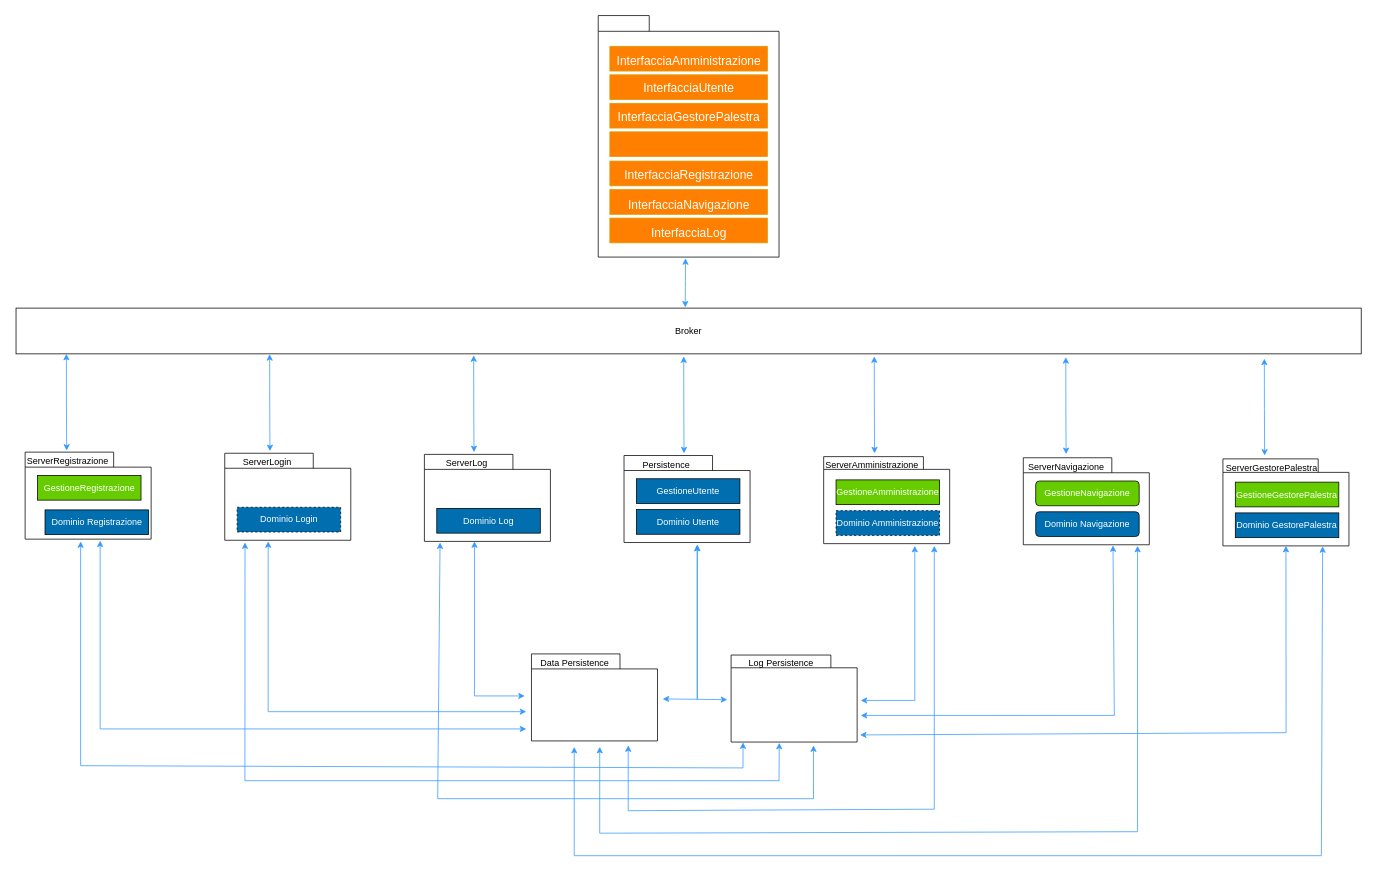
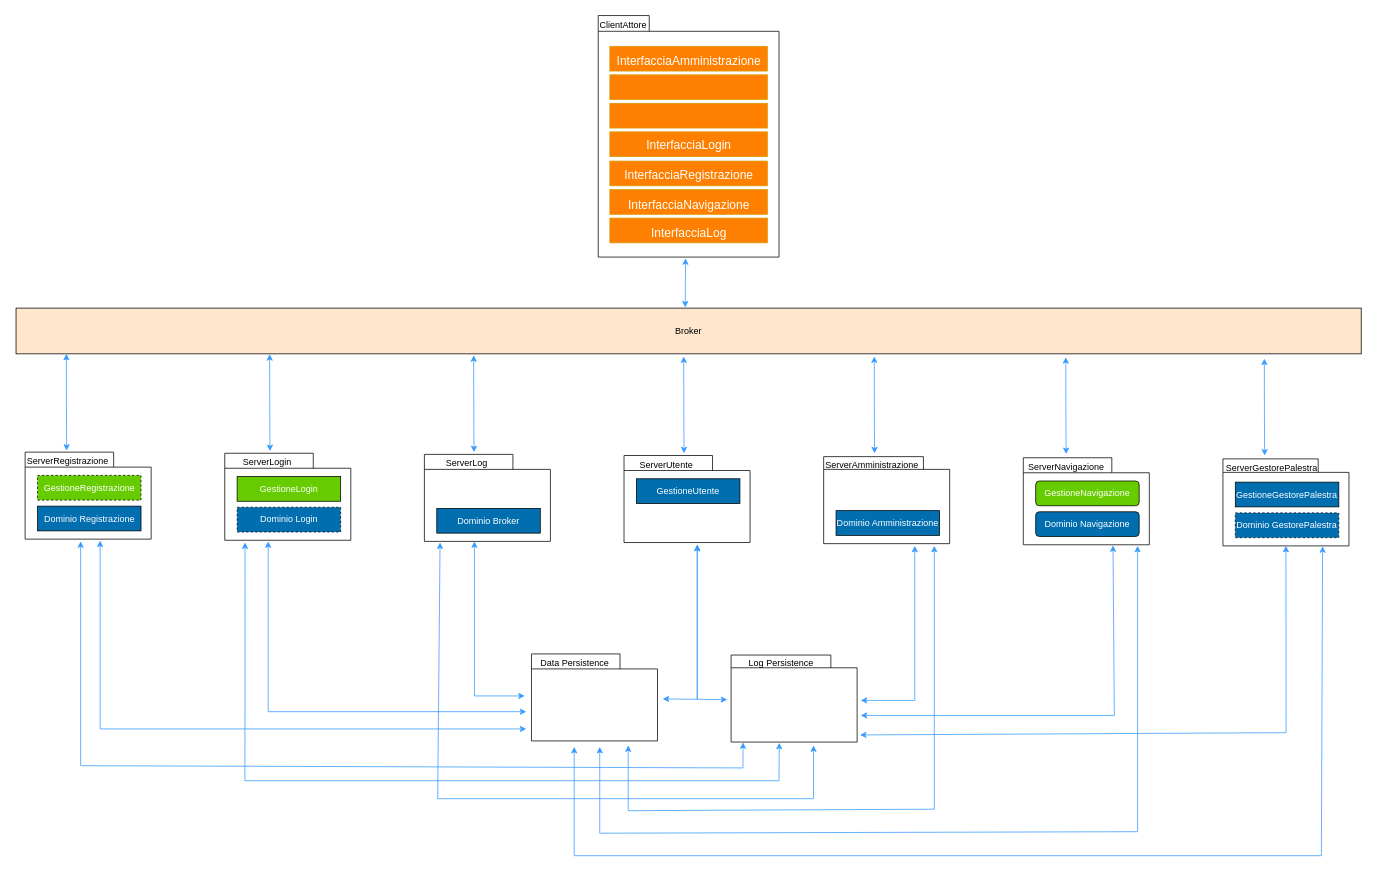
  <mxCell id="0" />
  <mxCell id="1" parent="0" />
  <mxCell id="2" value="" style="shape=folder;fontStyle=1;spacingTop=10;tabWidth=68;tabHeight=21;tabPosition=left;html=1;whiteSpace=wrap;" vertex="1" parent="1"><mxGeometry x="797" y="20" width="241" height="322" as="geometry" /></mxCell>
+ <mxCell id="3" value="ClientAttore" style="text;strokeColor=none;fillColor=none;html=1;align=center;verticalAlign=middle;whiteSpace=wrap;rounded=0;fontSize=12;" vertex="1" parent="1"><mxGeometry x="799" y="20" width="63" height="25" as="geometry" /></mxCell>
  <mxCell id="4" value="" style="rounded=0;whiteSpace=wrap;html=1;fillColor=#FF8000;strokeColor=#d79b00;" vertex="1" parent="1"><mxGeometry x="812.5" y="61" width="210" height="33" as="geometry" /></mxCell>
  <mxCell id="5" value="InterfacciaAmministrazione" style="text;html=1;align=center;verticalAlign=middle;whiteSpace=wrap;rounded=0;fontSize=16;fontColor=#ffffff;" vertex="1" parent="1"><mxGeometry x="878.75" y="66" width="77.5" height="30" as="geometry" /></mxCell>
  <mxCell id="6" value="" style="rounded=0;whiteSpace=wrap;html=1;fillColor=#FF8000;strokeColor=#d79b00;" vertex="1" parent="1"><mxGeometry x="812.5" y="99" width="210" height="33" as="geometry" /></mxCell>
- <mxCell id="7" value="InterfacciaUtente" style="text;html=1;align=center;verticalAlign=middle;whiteSpace=wrap;rounded=0;fontSize=16;fontColor=#ffffff;" vertex="1" parent="1"><mxGeometry x="878.75" y="100.5" width="77.5" height="30" as="geometry" /></mxCell>
  <mxCell id="8" value="" style="rounded=0;whiteSpace=wrap;html=1;fillColor=#FF8000;strokeColor=#d79b00;" vertex="1" parent="1"><mxGeometry x="812.5" y="137" width="210" height="33" as="geometry" /></mxCell>
- <mxCell id="9" value="InterfacciaGestorePalestra" style="text;html=1;align=center;verticalAlign=middle;whiteSpace=wrap;rounded=0;fontSize=16;fontColor=#ffffff;" vertex="1" parent="1"><mxGeometry x="878.75" y="140" width="77.5" height="30" as="geometry" /></mxCell>
  <mxCell id="10" value="" style="rounded=0;whiteSpace=wrap;html=1;fillColor=#FF8000;strokeColor=#d79b00;" vertex="1" parent="1"><mxGeometry x="812.5" y="175" width="210" height="33" as="geometry" /></mxCell>
  <mxCell id="11" value="InterfacciaRegistrazione" style="text;html=1;align=center;verticalAlign=middle;whiteSpace=wrap;rounded=0;fontSize=16;fontColor=#ffffff;" vertex="1" parent="1"><mxGeometry x="869.5" y="285" width="77.5" height="30" as="geometry" /></mxCell>
+ <mxCell id="12" value="InterfacciaLogin" style="text;html=1;align=center;verticalAlign=middle;whiteSpace=wrap;rounded=0;fontSize=16;fontColor=#ffffff;" vertex="1" parent="1"><mxGeometry x="878.75" y="176.5" width="77.5" height="30" as="geometry" /></mxCell>
  <mxCell id="13" value="" style="rounded=0;whiteSpace=wrap;html=1;fillColor=#FF8000;strokeColor=#d79b00;" vertex="1" parent="1"><mxGeometry x="812.5" y="214" width="210" height="33" as="geometry" /></mxCell>
  <mxCell id="14" value="InterfacciaRegistrazione" style="text;html=1;align=center;verticalAlign=middle;whiteSpace=wrap;rounded=0;fontSize=16;fontColor=#ffffff;" vertex="1" parent="1"><mxGeometry x="878.75" y="217" width="77.5" height="30" as="geometry" /></mxCell>
  <mxCell id="15" value="" style="rounded=0;whiteSpace=wrap;html=1;fillColor=#FF8000;strokeColor=#d79b00;" vertex="1" parent="1"><mxGeometry x="812.5" y="252" width="210" height="33" as="geometry" /></mxCell>
  <mxCell id="16" value="InterfacciaNavigazione" style="text;html=1;align=center;verticalAlign=middle;whiteSpace=wrap;rounded=0;fontSize=16;fontColor=#ffffff;" vertex="1" parent="1"><mxGeometry x="878.75" y="257" width="77.5" height="30" as="geometry" /></mxCell>
  <mxCell id="17" value="" style="rounded=0;whiteSpace=wrap;html=1;fillColor=#FF8000;strokeColor=#d79b00;" vertex="1" parent="1"><mxGeometry x="812.5" y="290" width="210" height="33" as="geometry" /></mxCell>
  <mxCell id="18" value="&lt;div&gt;InterfacciaLog&lt;/div&gt;" style="text;html=1;align=center;verticalAlign=middle;whiteSpace=wrap;rounded=0;fontSize=16;fontColor=#ffffff;" vertex="1" parent="1"><mxGeometry x="878.75" y="295" width="77.5" height="30" as="geometry" /></mxCell>
- <mxCell id="19" value="Broker" style="html=1;whiteSpace=wrap;" vertex="1" parent="1"><mxGeometry x="20.87" y="410" width="1793.25" height="61" as="geometry" /></mxCell>
+ <mxCell id="19" value="Broker" style="html=1;whiteSpace=wrap;fillColor=#ffe6cc;" vertex="1" parent="1"><mxGeometry x="20.87" y="410" width="1793.25" height="61" as="geometry" /></mxCell>
  <mxCell id="20" value="" style="shape=folder;fontStyle=1;spacingTop=10;tabWidth=118;tabHeight=20;tabPosition=left;html=1;whiteSpace=wrap;" vertex="1" parent="1"><mxGeometry x="33" y="602" width="168" height="116" as="geometry" /></mxCell>
  <mxCell id="21" value="ServerRegistrazione" style="text;strokeColor=none;fillColor=none;html=1;align=center;verticalAlign=middle;whiteSpace=wrap;rounded=0;fontSize=12;" vertex="1" parent="1"><mxGeometry x="60" y="599" width="60" height="30" as="geometry" /></mxCell>
- <mxCell id="22" value="GestioneRegistrazione" style="html=1;whiteSpace=wrap;fillColor=#66CC00;fontColor=#FFFFFF;" vertex="1" parent="1"><mxGeometry x="49.5" y="633" width="138" height="33" as="geometry" /></mxCell>
- <mxCell id="23" value="Dominio Registrazione" style="html=1;whiteSpace=wrap;fillColor=#006eaf;fontColor=#ffffff;" vertex="1" parent="1"><mxGeometry x="59.5" y="679" width="138" height="33" as="geometry" /></mxCell>
+ <mxCell id="22" value="GestioneRegistrazione" style="html=1;whiteSpace=wrap;fillColor=#66CC00;fontColor=#FFFFFF;dashed=1;" vertex="1" parent="1"><mxGeometry x="49.5" y="633" width="138" height="33" as="geometry" /></mxCell>
+ <mxCell id="23" value="Dominio Registrazione" style="html=1;whiteSpace=wrap;fillColor=#006eaf;fontColor=#ffffff;" vertex="1" parent="1"><mxGeometry x="49.5" y="674" width="138" height="33" as="geometry" /></mxCell>
  <mxCell id="24" value="" style="shape=folder;fontStyle=1;spacingTop=10;tabWidth=118;tabHeight=20;tabPosition=left;html=1;whiteSpace=wrap;" vertex="1" parent="1"><mxGeometry x="299.13" y="603.5" width="168" height="116" as="geometry" /></mxCell>
  <mxCell id="25" value="ServerLogin" style="text;strokeColor=none;fillColor=none;html=1;align=center;verticalAlign=middle;whiteSpace=wrap;rounded=0;fontSize=12;" vertex="1" parent="1"><mxGeometry x="326.13" y="600.5" width="60" height="30" as="geometry" /></mxCell>
+ <mxCell id="26" value="GestioneLogin" style="html=1;whiteSpace=wrap;fillColor=#66CC00;fontColor=#FFFFFF;" vertex="1" parent="1"><mxGeometry x="315.63" y="634.5" width="138" height="33" as="geometry" /></mxCell>
  <mxCell id="27" value="Dominio Login" style="html=1;whiteSpace=wrap;fillColor=#006eaf;fontColor=#ffffff;dashed=1;" vertex="1" parent="1"><mxGeometry x="315.63" y="675.5" width="138" height="33" as="geometry" /></mxCell>
  <mxCell id="28" value="" style="shape=folder;fontStyle=1;spacingTop=10;tabWidth=118;tabHeight=20;tabPosition=left;html=1;whiteSpace=wrap;" vertex="1" parent="1"><mxGeometry x="565.26" y="605" width="168" height="116" as="geometry" /></mxCell>
  <mxCell id="29" value="ServerLog" style="text;strokeColor=none;fillColor=none;html=1;align=center;verticalAlign=middle;whiteSpace=wrap;rounded=0;fontSize=12;" vertex="1" parent="1"><mxGeometry x="592.26" y="602" width="60" height="30" as="geometry" /></mxCell>
- <mxCell id="30" value="Dominio Log" style="html=1;whiteSpace=wrap;fillColor=#006eaf;fontColor=#ffffff;" vertex="1" parent="1"><mxGeometry x="581.76" y="677" width="138" height="33" as="geometry" /></mxCell>
+ <mxCell id="30" value="Dominio Broker" style="html=1;whiteSpace=wrap;fillColor=#006eaf;fontColor=#ffffff;" vertex="1" parent="1"><mxGeometry x="581.76" y="677" width="138" height="33" as="geometry" /></mxCell>
  <mxCell id="31" value="" style="shape=folder;fontStyle=1;spacingTop=10;tabWidth=118;tabHeight=20;tabPosition=left;html=1;whiteSpace=wrap;" vertex="1" parent="1"><mxGeometry x="831.39" y="606.5" width="168" height="116" as="geometry" /></mxCell>
  <mxCell id="32" style="edgeStyle=none;curved=1;rounded=0;orthogonalLoop=1;jettySize=auto;html=1;exitX=0.5;exitY=0;exitDx=0;exitDy=0;fontSize=12;startArrow=classic;startFill=1;strokeColor=#3399FF;" edge="1" parent="1"><mxGeometry relative="1" as="geometry"><mxPoint x="911" y="474.5" as="targetPoint" /><mxPoint x="911.39" y="603.5" as="sourcePoint" /><Array as="points"><mxPoint x="911" y="543" /></Array></mxGeometry></mxCell>
- <mxCell id="33" value="Persistence" style="text;strokeColor=none;fillColor=none;html=1;align=center;verticalAlign=middle;whiteSpace=wrap;rounded=0;fontSize=12;" vertex="1" parent="1"><mxGeometry x="858.39" y="603.5" width="60" height="30" as="geometry" /></mxCell>
+ <mxCell id="33" value="ServerUtente" style="text;strokeColor=none;fillColor=none;html=1;align=center;verticalAlign=middle;whiteSpace=wrap;rounded=0;fontSize=12;" vertex="1" parent="1"><mxGeometry x="858.39" y="603.5" width="60" height="30" as="geometry" /></mxCell>
  <mxCell id="34" value="GestioneUtente" style="html=1;whiteSpace=wrap;fillColor=#006eaf;fontColor=#FFFFFF;" vertex="1" parent="1"><mxGeometry x="847.89" y="637.5" width="138" height="33" as="geometry" /></mxCell>
- <mxCell id="35" value="Dominio Utente" style="html=1;whiteSpace=wrap;fillColor=#006eaf;fontColor=#ffffff;" vertex="1" parent="1"><mxGeometry x="847.89" y="678.5" width="138" height="33" as="geometry" /></mxCell>
  <mxCell id="36" value="" style="shape=folder;fontStyle=1;spacingTop=10;tabWidth=133;tabHeight=17;tabPosition=left;html=1;whiteSpace=wrap;" vertex="1" parent="1"><mxGeometry x="1097.52" y="608" width="168" height="116" as="geometry" /></mxCell>
  <mxCell id="37" value="ServerAmministrazione" style="text;strokeColor=none;fillColor=none;html=1;align=center;verticalAlign=middle;whiteSpace=wrap;rounded=0;fontSize=12;" vertex="1" parent="1"><mxGeometry x="1132.13" y="604.5" width="60" height="30" as="geometry" /></mxCell>
- <mxCell id="38" value="GestioneAmministrazione" style="html=1;whiteSpace=wrap;fillColor=#66CC00;fontColor=#FFFFFF;" vertex="1" parent="1"><mxGeometry x="1114.02" y="639" width="138" height="33" as="geometry" /></mxCell>
- <mxCell id="39" value="Dominio Amministrazione" style="html=1;whiteSpace=wrap;fillColor=#006eaf;fontColor=#ffffff;dashed=1;" vertex="1" parent="1"><mxGeometry x="1114.02" y="680" width="138" height="33" as="geometry" /></mxCell>
+ <mxCell id="39" value="Dominio Amministrazione" style="html=1;whiteSpace=wrap;fillColor=#006eaf;fontColor=#ffffff;" vertex="1" parent="1"><mxGeometry x="1114.02" y="680" width="138" height="33" as="geometry" /></mxCell>
  <mxCell id="40" value="" style="shape=folder;fontStyle=1;spacingTop=10;tabWidth=118;tabHeight=20;tabPosition=left;html=1;whiteSpace=wrap;" vertex="1" parent="1"><mxGeometry x="1363.65" y="609.5" width="168" height="116" as="geometry" /></mxCell>
  <mxCell id="41" value="ServerNavigazione" style="text;strokeColor=none;fillColor=none;html=1;align=center;verticalAlign=middle;whiteSpace=wrap;rounded=0;fontSize=12;" vertex="1" parent="1"><mxGeometry x="1390.65" y="606.5" width="60" height="30" as="geometry" /></mxCell>
  <mxCell id="42" value="GestioneNavigazione" style="html=1;whiteSpace=wrap;fillColor=#66CC00;fontColor=#FFFFFF;rounded=1;" vertex="1" parent="1"><mxGeometry x="1380.15" y="640.5" width="138" height="33" as="geometry" /></mxCell>
  <mxCell id="43" value="Dominio Navigazione" style="html=1;whiteSpace=wrap;fillColor=#006eaf;fontColor=#ffffff;rounded=1;" vertex="1" parent="1"><mxGeometry x="1380.15" y="681.5" width="138" height="33" as="geometry" /></mxCell>
  <mxCell id="44" value="" style="shape=folder;fontStyle=1;spacingTop=10;tabWidth=127;tabHeight=18;tabPosition=left;html=1;whiteSpace=wrap;" vertex="1" parent="1"><mxGeometry x="1629.78" y="611" width="168" height="116" as="geometry" /></mxCell>
  <mxCell id="45" value="ServerGestorePalestra" style="text;strokeColor=none;fillColor=none;html=1;align=center;verticalAlign=middle;whiteSpace=wrap;rounded=0;fontSize=12;" vertex="1" parent="1"><mxGeometry x="1665.13" y="608" width="60" height="30" as="geometry" /></mxCell>
- <mxCell id="46" value="GestioneGestorePalestra" style="html=1;whiteSpace=wrap;fillColor=#66CC00;fontColor=#FFFFFF;" vertex="1" parent="1"><mxGeometry x="1646.28" y="642" width="138" height="33" as="geometry" /></mxCell>
- <mxCell id="47" value="Dominio GestorePalestra" style="html=1;whiteSpace=wrap;fillColor=#006eaf;fontColor=#ffffff;" vertex="1" parent="1"><mxGeometry x="1646.28" y="683" width="138" height="33" as="geometry" /></mxCell>
+ <mxCell id="46" value="GestioneGestorePalestra" style="html=1;whiteSpace=wrap;fillColor=#006eaf;fontColor=#FFFFFF;" vertex="1" parent="1"><mxGeometry x="1646.28" y="642" width="138" height="33" as="geometry" /></mxCell>
+ <mxCell id="47" value="Dominio GestorePalestra" style="html=1;whiteSpace=wrap;fillColor=#006eaf;fontColor=#ffffff;dashed=1;" vertex="1" parent="1"><mxGeometry x="1646.28" y="683" width="138" height="33" as="geometry" /></mxCell>
  <mxCell id="48" value="" style="shape=folder;fontStyle=1;spacingTop=10;tabWidth=118;tabHeight=20;tabPosition=left;html=1;whiteSpace=wrap;" vertex="1" parent="1"><mxGeometry x="708" y="871" width="168" height="116" as="geometry" /></mxCell>
  <mxCell id="49" value="Data Persistence" style="text;strokeColor=none;fillColor=none;html=1;align=center;verticalAlign=middle;whiteSpace=wrap;rounded=0;fontSize=12;" vertex="1" parent="1"><mxGeometry x="708" y="869" width="116" height="30" as="geometry" /></mxCell>
  <mxCell id="50" value="" style="shape=folder;fontStyle=1;spacingTop=10;tabWidth=133;tabHeight=17;tabPosition=left;html=1;whiteSpace=wrap;" vertex="1" parent="1"><mxGeometry x="974.13" y="872.5" width="168" height="116" as="geometry" /></mxCell>
  <mxCell id="51" value="Log Persistence" style="text;strokeColor=none;fillColor=none;html=1;align=center;verticalAlign=middle;whiteSpace=wrap;rounded=0;fontSize=12;" vertex="1" parent="1"><mxGeometry x="991.25" y="869" width="100.26" height="30" as="geometry" /></mxCell>
  <mxCell id="52" style="edgeStyle=none;curved=1;rounded=0;orthogonalLoop=1;jettySize=auto;html=1;fontSize=12;startArrow=classic;startFill=1;strokeColor=#3399FF;" edge="1" parent="1"><mxGeometry relative="1" as="geometry"><mxPoint x="913.353" y="343.647" as="targetPoint" /><mxPoint x="913" y="409" as="sourcePoint" /><Array as="points" /></mxGeometry></mxCell>
  <mxCell id="53" style="edgeStyle=none;curved=1;rounded=0;orthogonalLoop=1;jettySize=auto;html=1;exitX=0.5;exitY=0;exitDx=0;exitDy=0;fontSize=12;startArrow=classic;startFill=1;strokeColor=#3399FF;" edge="1" parent="1"><mxGeometry relative="1" as="geometry"><mxPoint x="631" y="473" as="targetPoint" /><mxPoint x="631.39" y="602" as="sourcePoint" /><Array as="points"><mxPoint x="631" y="541.5" /></Array></mxGeometry></mxCell>
  <mxCell id="54" style="edgeStyle=none;curved=1;rounded=0;orthogonalLoop=1;jettySize=auto;html=1;exitX=0.5;exitY=0;exitDx=0;exitDy=0;fontSize=12;startArrow=classic;startFill=1;strokeColor=#3399FF;" edge="1" parent="1"><mxGeometry relative="1" as="geometry"><mxPoint x="359" y="471.5" as="targetPoint" /><mxPoint x="359.39" y="600.5" as="sourcePoint" /><Array as="points"><mxPoint x="359" y="540" /></Array></mxGeometry></mxCell>
  <mxCell id="55" style="edgeStyle=none;curved=1;rounded=0;orthogonalLoop=1;jettySize=auto;html=1;exitX=0.5;exitY=0;exitDx=0;exitDy=0;fontSize=12;startArrow=classic;startFill=1;strokeColor=#3399FF;" edge="1" parent="1"><mxGeometry relative="1" as="geometry"><mxPoint x="88" y="471" as="targetPoint" /><mxPoint x="88.39" y="600" as="sourcePoint" /><Array as="points"><mxPoint x="88" y="539.5" /></Array></mxGeometry></mxCell>
  <mxCell id="56" style="edgeStyle=none;curved=1;rounded=0;orthogonalLoop=1;jettySize=auto;html=1;exitX=0.5;exitY=0;exitDx=0;exitDy=0;fontSize=12;startArrow=classic;startFill=1;strokeColor=#3399FF;" edge="1" parent="1"><mxGeometry relative="1" as="geometry"><mxPoint x="1165" y="474.5" as="targetPoint" /><mxPoint x="1165.39" y="603.5" as="sourcePoint" /><Array as="points"><mxPoint x="1165" y="543" /></Array></mxGeometry></mxCell>
  <mxCell id="57" style="edgeStyle=none;curved=1;rounded=0;orthogonalLoop=1;jettySize=auto;html=1;exitX=0.5;exitY=0;exitDx=0;exitDy=0;fontSize=12;startArrow=classic;startFill=1;strokeColor=#3399FF;" edge="1" parent="1"><mxGeometry relative="1" as="geometry"><mxPoint x="1420.34" y="475.5" as="targetPoint" /><mxPoint x="1420.73" y="604.5" as="sourcePoint" /><Array as="points"><mxPoint x="1420.34" y="544" /></Array></mxGeometry></mxCell>
  <mxCell id="58" style="edgeStyle=none;curved=1;rounded=0;orthogonalLoop=1;jettySize=auto;html=1;exitX=0.5;exitY=0;exitDx=0;exitDy=0;fontSize=12;startArrow=classic;startFill=1;strokeColor=#3399FF;" edge="1" parent="1"><mxGeometry relative="1" as="geometry"><mxPoint x="1685" y="477.5" as="targetPoint" /><mxPoint x="1685.39" y="606.5" as="sourcePoint" /><Array as="points"><mxPoint x="1685" y="546" /></Array></mxGeometry></mxCell>
  <mxCell id="59" style="edgeStyle=none;curved=0;rounded=0;orthogonalLoop=1;jettySize=auto;html=1;fontSize=12;startArrow=classic;startFill=1;strokeColor=#3399FF;" edge="1" parent="1"><mxGeometry relative="1" as="geometry"><mxPoint x="632" y="721" as="targetPoint" /><mxPoint x="699" y="927" as="sourcePoint" /><Array as="points"><mxPoint x="632" y="927" /></Array></mxGeometry></mxCell>
  <mxCell id="60" style="edgeStyle=none;curved=0;rounded=0;orthogonalLoop=1;jettySize=auto;html=1;fontSize=12;startArrow=classic;startFill=1;strokeColor=#3399FF;" edge="1" parent="1"><mxGeometry relative="1" as="geometry"><mxPoint x="357" y="721" as="targetPoint" /><mxPoint x="701" y="948" as="sourcePoint" /><Array as="points"><mxPoint x="357" y="948" /></Array></mxGeometry></mxCell>
  <mxCell id="61" style="edgeStyle=none;curved=0;rounded=0;orthogonalLoop=1;jettySize=auto;html=1;fontSize=12;startArrow=classic;startFill=1;strokeColor=#3399FF;" edge="1" parent="1"><mxGeometry relative="1" as="geometry"><mxPoint x="133" y="720" as="targetPoint" /><mxPoint x="701" y="971" as="sourcePoint" /><Array as="points"><mxPoint x="133" y="971" /></Array></mxGeometry></mxCell>
  <mxCell id="62" style="edgeStyle=none;curved=0;rounded=0;orthogonalLoop=1;jettySize=auto;html=1;fontSize=12;startArrow=classic;startFill=1;strokeColor=#3399FF;" edge="1" parent="1"><mxGeometry relative="1" as="geometry"><mxPoint x="929" y="725.5" as="targetPoint" /><mxPoint x="969" y="932" as="sourcePoint" /><Array as="points"><mxPoint x="929" y="931.5" /></Array></mxGeometry></mxCell>
  <mxCell id="63" style="edgeStyle=none;curved=0;rounded=0;orthogonalLoop=1;jettySize=auto;html=1;fontSize=12;startArrow=classic;startFill=1;strokeColor=#3399FF;" edge="1" parent="1"><mxGeometry relative="1" as="geometry"><mxPoint x="929" y="725.5" as="targetPoint" /><mxPoint x="883" y="931" as="sourcePoint" /><Array as="points"><mxPoint x="929" y="931.5" /></Array></mxGeometry></mxCell>
  <mxCell id="64" style="edgeStyle=none;curved=0;rounded=0;orthogonalLoop=1;jettySize=auto;html=1;fontSize=12;startArrow=classic;startFill=1;strokeColor=#3399FF;" edge="1" parent="1"><mxGeometry relative="1" as="geometry"><mxPoint x="1219" y="727" as="targetPoint" /><mxPoint x="1147" y="933" as="sourcePoint" /><Array as="points"><mxPoint x="1219" y="933" /></Array></mxGeometry></mxCell>
  <mxCell id="65" style="edgeStyle=none;curved=0;rounded=0;orthogonalLoop=1;jettySize=auto;html=1;fontSize=12;startArrow=classic;startFill=1;strokeColor=#3399FF;entryX=0.712;entryY=1.007;entryDx=0;entryDy=0;entryPerimeter=0;" edge="1" parent="1" target="40"><mxGeometry relative="1" as="geometry"><mxPoint x="1219.02" y="747" as="targetPoint" /><mxPoint x="1147.02" y="953" as="sourcePoint" /><Array as="points"><mxPoint x="1485" y="953" /></Array></mxGeometry></mxCell>
  <mxCell id="66" style="edgeStyle=none;curved=0;rounded=0;orthogonalLoop=1;jettySize=auto;html=1;fontSize=12;startArrow=classic;startFill=1;strokeColor=#3399FF;entryX=0.5;entryY=1;entryDx=0;entryDy=0;entryPerimeter=0;" edge="1" parent="1" target="44"><mxGeometry relative="1" as="geometry"><mxPoint x="1481.98" y="752" as="targetPoint" /><mxPoint x="1146" y="979" as="sourcePoint" /><Array as="points"><mxPoint x="1714" y="976" /></Array></mxGeometry></mxCell>
  <mxCell id="67" style="edgeStyle=none;curved=0;rounded=0;orthogonalLoop=1;jettySize=auto;html=1;fontSize=12;startArrow=classic;startFill=1;strokeColor=#3399FF;" edge="1" parent="1"><mxGeometry relative="1" as="geometry"><mxPoint x="1245" y="727" as="targetPoint" /><mxPoint x="837" y="993" as="sourcePoint" /><Array as="points"><mxPoint x="837" y="1080" /><mxPoint x="1245" y="1078" /></Array></mxGeometry></mxCell>
  <mxCell id="68" style="edgeStyle=none;curved=0;rounded=0;orthogonalLoop=1;jettySize=auto;html=1;fontSize=12;startArrow=classic;startFill=1;strokeColor=#3399FF;" edge="1" parent="1"><mxGeometry relative="1" as="geometry"><mxPoint x="1516" y="727" as="targetPoint" /><mxPoint x="799" y="995" as="sourcePoint" /><Array as="points"><mxPoint x="799" y="1110" /><mxPoint x="1516" y="1108" /></Array></mxGeometry></mxCell>
  <mxCell id="69" style="edgeStyle=none;curved=0;rounded=0;orthogonalLoop=1;jettySize=auto;html=1;fontSize=12;startArrow=classic;startFill=1;strokeColor=#3399FF;entryX=0.791;entryY=1.005;entryDx=0;entryDy=0;entryPerimeter=0;" edge="1" parent="1" target="44"><mxGeometry relative="1" as="geometry"><mxPoint x="1482" y="727" as="targetPoint" /><mxPoint x="765" y="995" as="sourcePoint" /><Array as="points"><mxPoint x="765" y="1140" /><mxPoint x="1489" y="1140" /><mxPoint x="1761" y="1140" /></Array></mxGeometry></mxCell>
  <mxCell id="70" style="edgeStyle=none;curved=0;rounded=0;orthogonalLoop=1;jettySize=auto;html=1;fontSize=12;startArrow=classic;startFill=1;strokeColor=#3399FF;" edge="1" parent="1"><mxGeometry relative="1" as="geometry"><mxPoint x="107" y="721" as="targetPoint" /><mxPoint x="990" y="989" as="sourcePoint" /><Array as="points"><mxPoint x="990" y="1023" /><mxPoint x="107" y="1020" /></Array></mxGeometry></mxCell>
  <mxCell id="71" style="edgeStyle=none;curved=0;rounded=0;orthogonalLoop=1;jettySize=auto;html=1;fontSize=12;startArrow=classic;startFill=1;strokeColor=#3399FF;exitX=0.382;exitY=1.009;exitDx=0;exitDy=0;exitPerimeter=0;" edge="1" parent="1" source="50"><mxGeometry relative="1" as="geometry"><mxPoint x="326.13" y="722.5" as="targetPoint" /><mxPoint x="1209.13" y="990.5" as="sourcePoint" /><Array as="points"><mxPoint x="1038" y="1040" /><mxPoint x="326" y="1040" /></Array></mxGeometry></mxCell>
  <mxCell id="72" style="edgeStyle=none;curved=0;rounded=0;orthogonalLoop=1;jettySize=auto;html=1;fontSize=12;startArrow=classic;startFill=1;strokeColor=#3399FF;" edge="1" parent="1"><mxGeometry relative="1" as="geometry"><mxPoint x="586.13" y="722.5" as="targetPoint" /><mxPoint x="1084" y="993" as="sourcePoint" /><Array as="points"><mxPoint x="1084" y="1064" /><mxPoint x="583" y="1064" /></Array></mxGeometry></mxCell>
